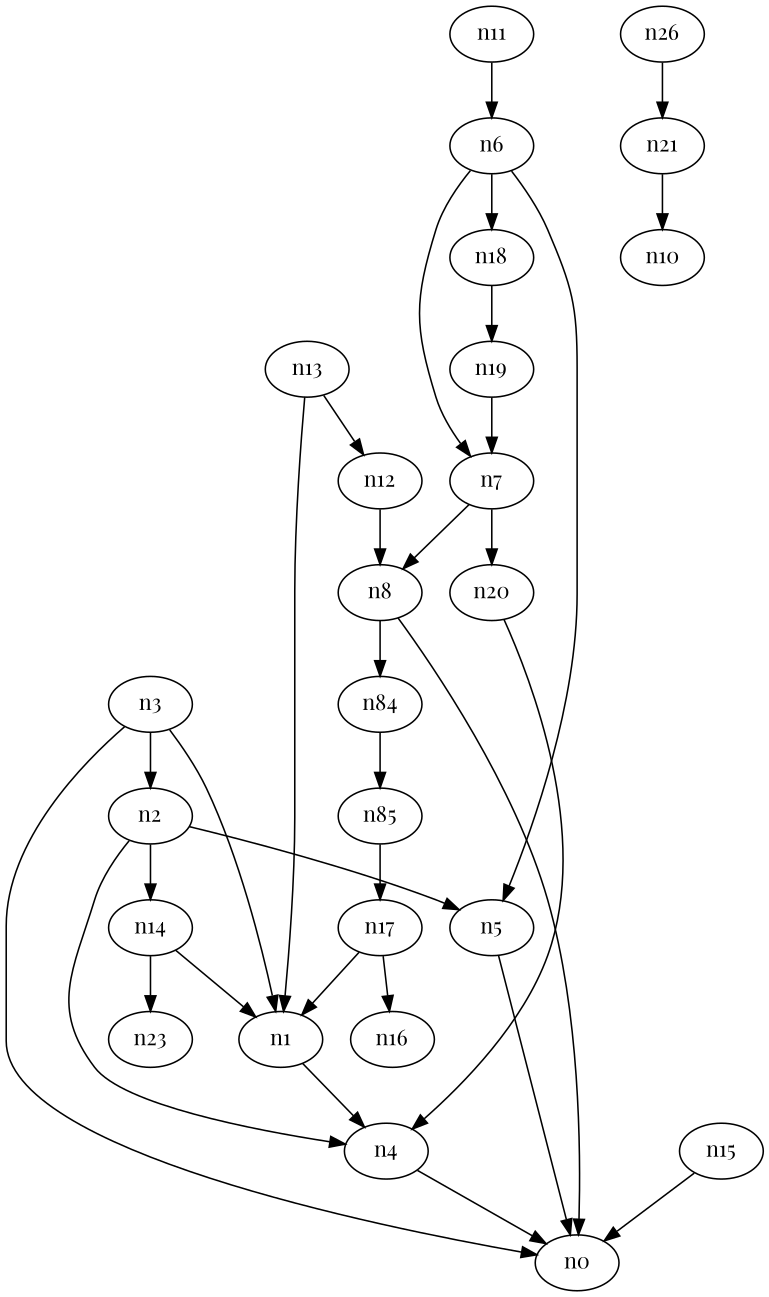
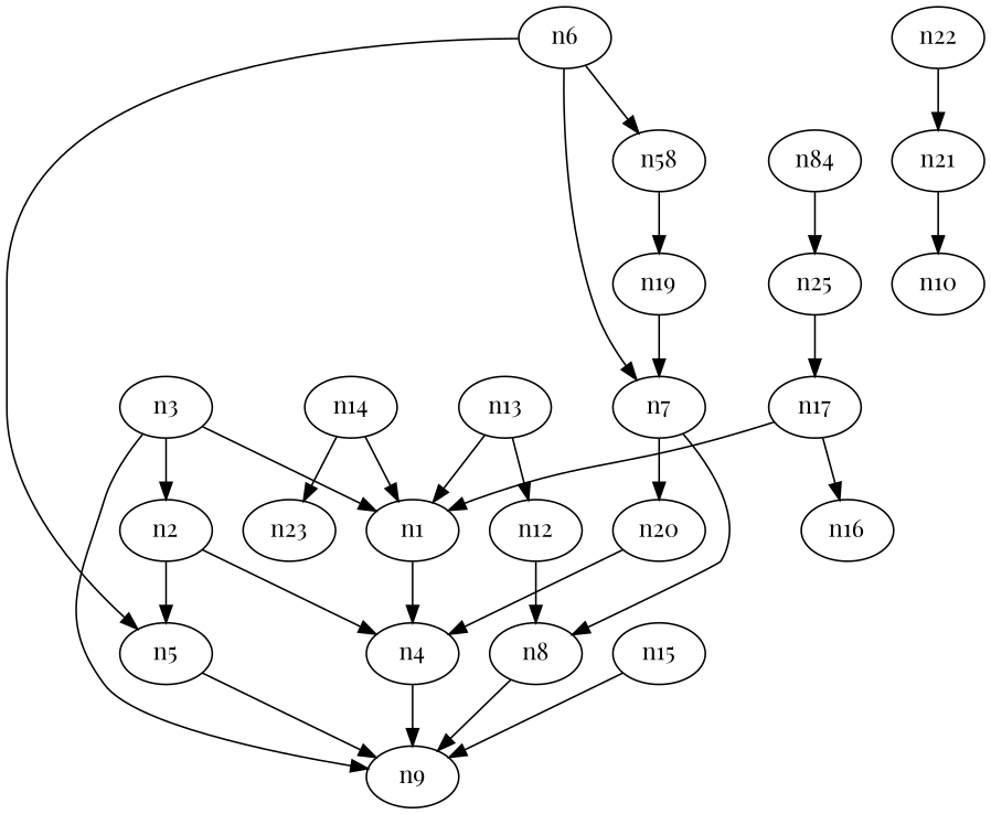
  digraph {
    fontname="Playfair Display"
    node [fontname="Playfair Display"]
    edge [fontname="Playfair Display"]
    n1
    n4
-   n0
+   n0 [label=n9]
    n2
    n5
    n14
    n23
    n3
    n6
    n7
-   n18
+   n18 [label=n58]
    n8
    n20
    n19
    n24 [label=n84]
-   n25 [label=n85]
+   n25
    n17
-   n11
    n12
    n13
-   n22 [label=n26]
+   n22
    n21
    n15
    n16
    n10
    n1 -> n4
    n4 -> n0
    n2 -> n4
    n2 -> n5
-   n2 -> n14
    n5 -> n0
    n14 -> n1
    n14 -> n23
    n3 -> n1
    n3 -> n0
    n3 -> n2
    n6 -> n5
    n6 -> n7
    n6 -> n18
    n7 -> n8
    n7 -> n20
    n18 -> n19
    n8 -> n0
-   n8 -> n24
    n20 -> n4
    n19 -> n7
    n24 -> n25
    n25 -> n17
    n17 -> n1
    n17 -> n16
-   n11 -> n6
    n12 -> n8
    n13 -> n1
    n13 -> n12
    n22 -> n21
    n21 -> n10
    n15 -> n0
  }
